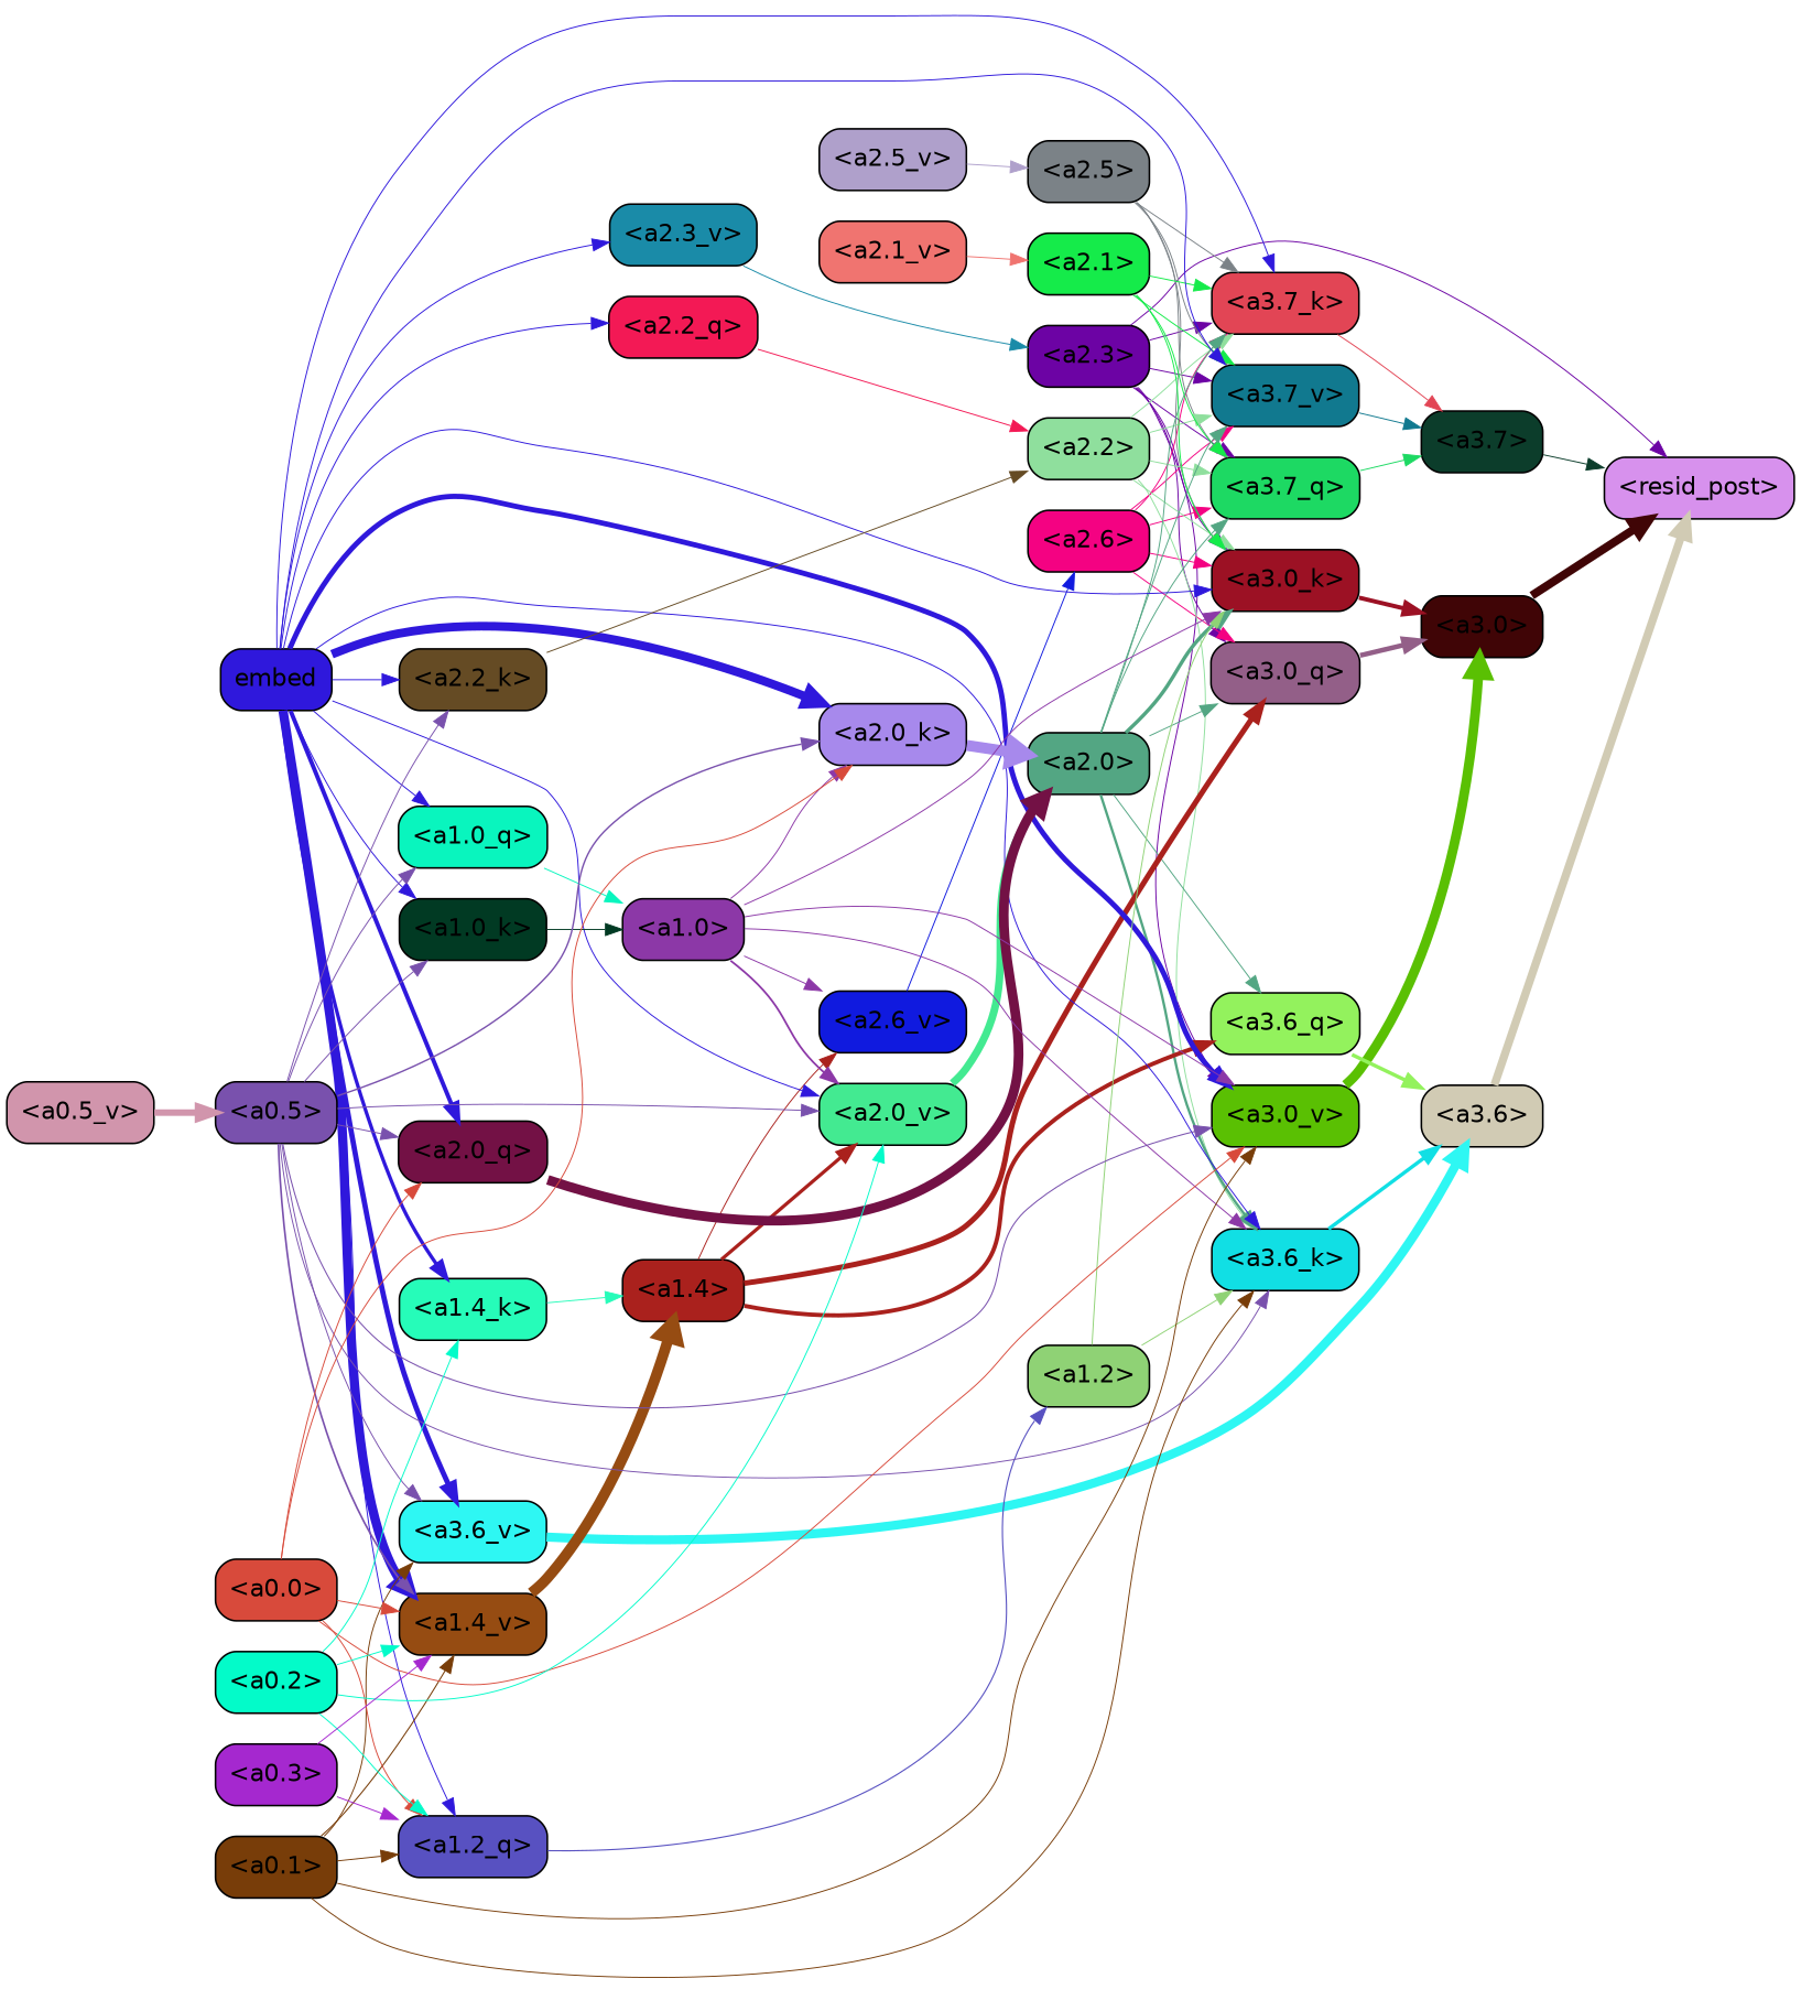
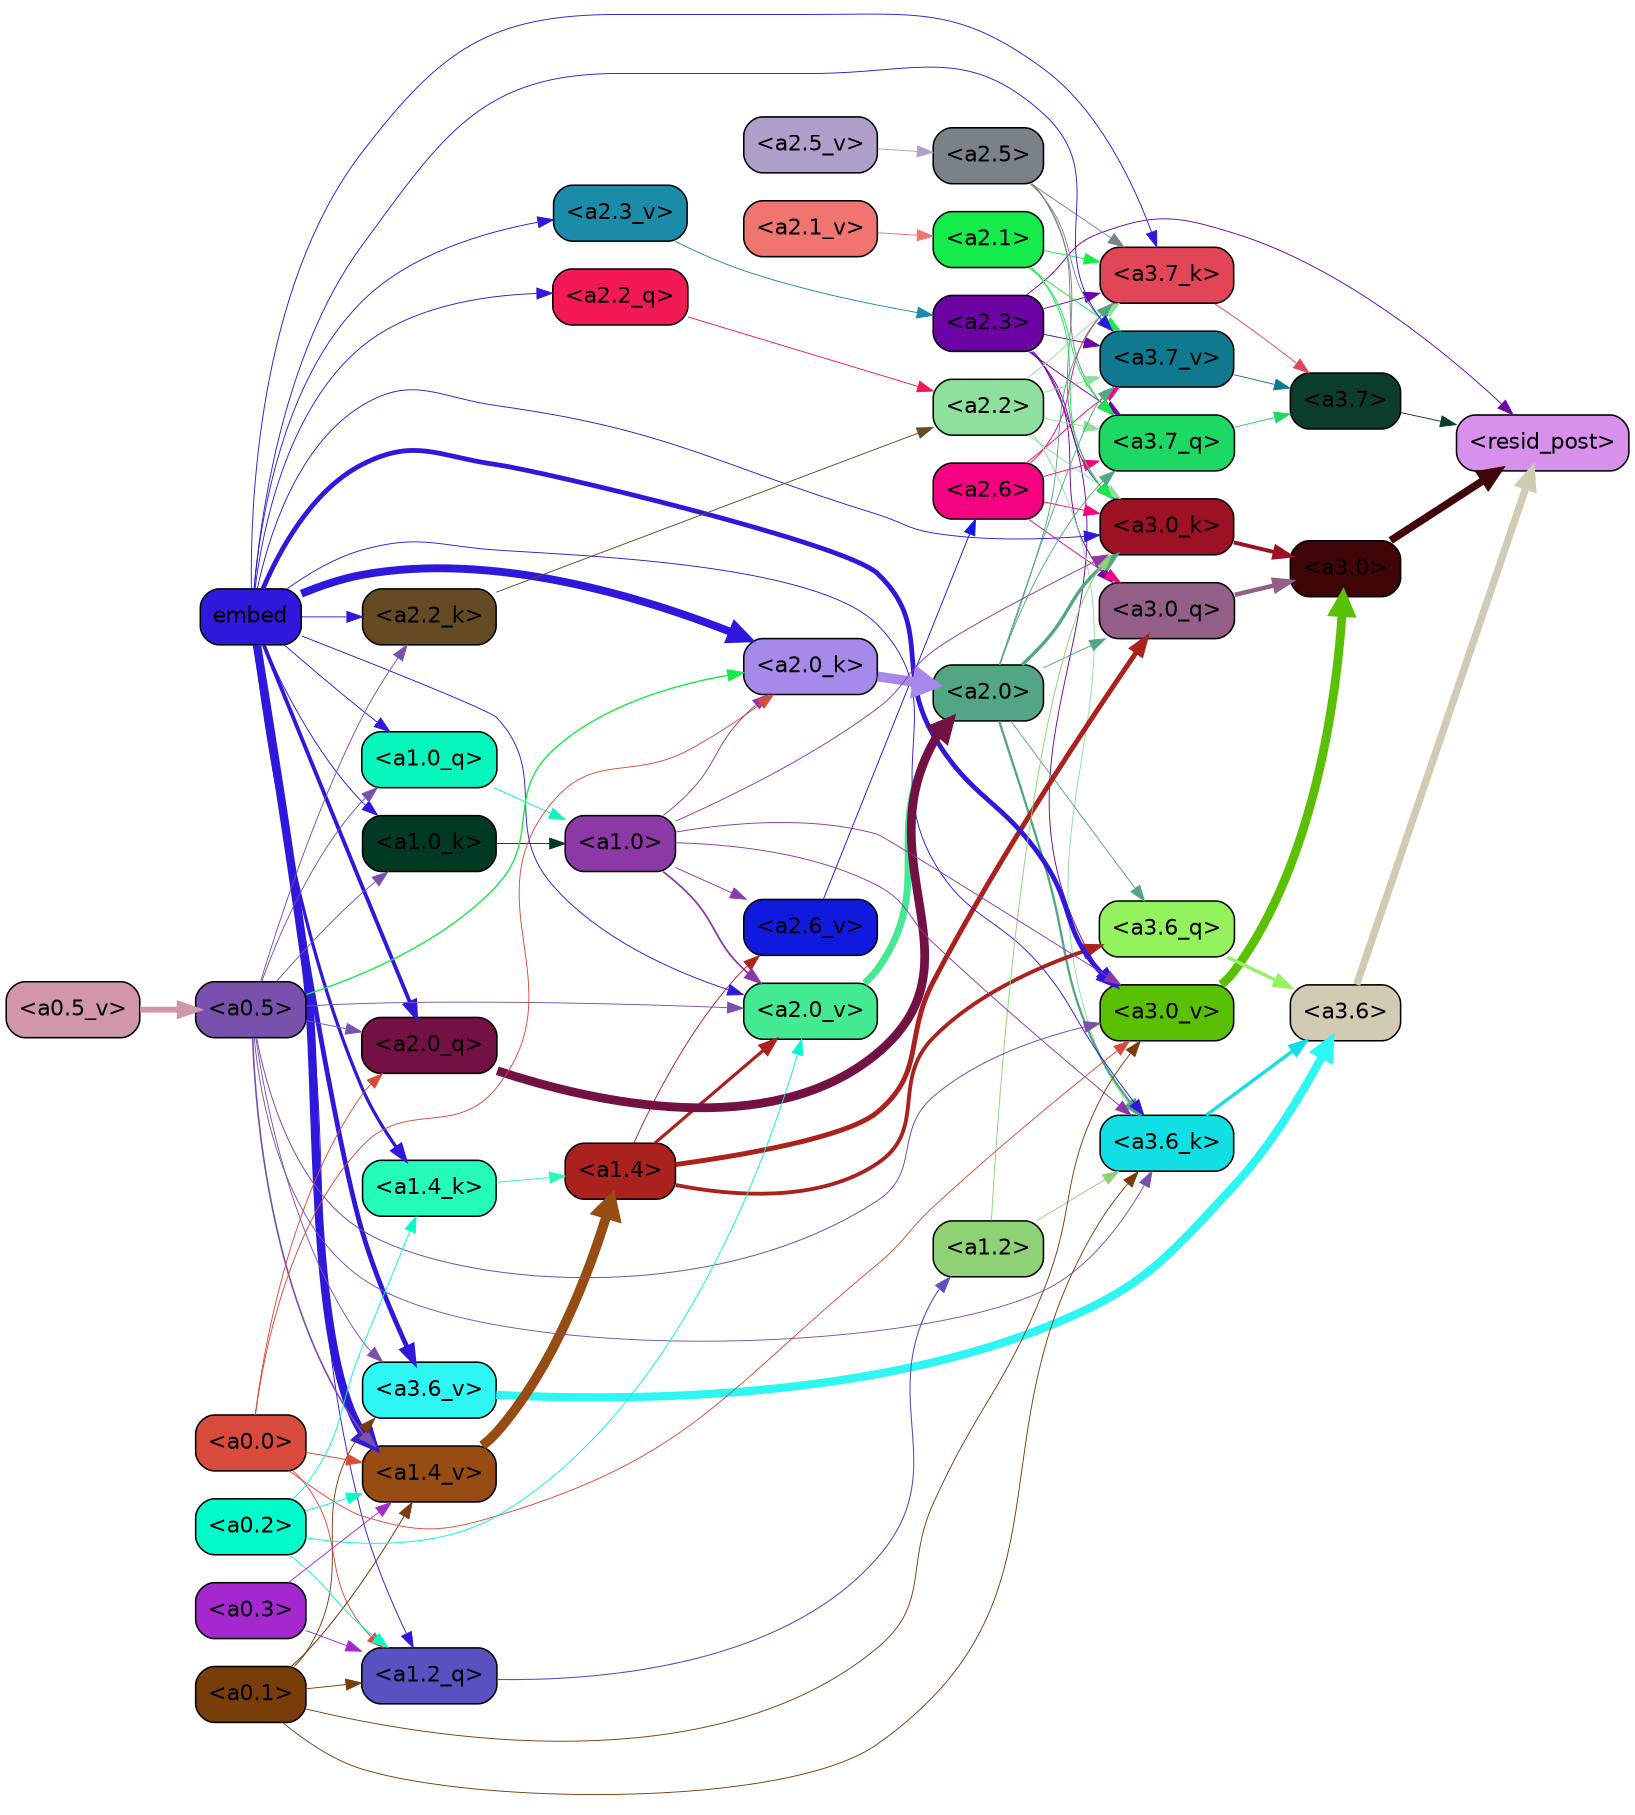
  strict digraph {
    rankdir=LR
    splines=true
    node [color=black fontname=Helvetica shape=box style="filled, rounded"]
    edge [color="#2f18dc" penwidth=0.6]
    "<a3.7>" [fillcolor="#0c3d2b"]
    "<resid_post>" [fillcolor="#d791ed"]
    "<a3.6>" [fillcolor="#d1cbb4"]
    "<a3.0>" [fillcolor="#400506"]
    "<a2.3>" [fillcolor="#6c03a4"]
    "<a3.7_q>" [fillcolor="#1dd963"]
    "<a3.0_q>" [fillcolor="#935f88"]
    "<a3.7_k>" [fillcolor="#e24555"]
    "<a3.0_k>" [fillcolor="#9c1124"]
    "<a3.7_v>" [fillcolor="#11798f"]
    "<a3.0_v>" [fillcolor="#5ac003"]
    "<a3.6_q>" [fillcolor="#93f25d"]
    "<a3.6_k>" [fillcolor="#11dfe4"]
    "<a3.6_v>" [fillcolor="#2ef7f3"]
    "<a2.6>" [fillcolor="#f40282"]
    "<a2.5>" [fillcolor="#7b8287"]
    "<a2.2>" [fillcolor="#8fdf9d"]
    "<a2.1>" [fillcolor="#15eb4a"]
    "<a2.0>" [fillcolor="#53a683"]
    "<a1.4>" [fillcolor="#aa211d"]
    "<a2.6_v>" [fillcolor="#101adf"]
    "<a2.0_v>" [fillcolor="#43ea91"]
    embed [fillcolor="#2f18dc"]
    "<a2.2_q>" [fillcolor="#f31955"]
    "<a2.0_q>" [fillcolor="#731145"]
    "<a2.2_k>" [fillcolor="#654b24"]
    "<a2.0_k>" [fillcolor="#a789ec"]
    "<a2.3_v>" [fillcolor="#1a8ba8"]
    "<a1.2_q>" [fillcolor="#5851c1"]
    "<a1.0_q>" [fillcolor="#09f5be"]
    "<a1.4_k>" [fillcolor="#26fcb9"]
    "<a1.0_k>" [fillcolor="#013a23"]
    "<a1.4_v>" [fillcolor="#964c12"]
    "<a1.2>" [fillcolor="#8fd275"]
    "<a1.0>" [fillcolor="#8c38a7"]
    "<a0.5>" [fillcolor="#7951ad"]
    "<a0.1>" [fillcolor="#783d09"]
    "<a0.0>" [fillcolor="#d84a3b"]
    "<a2.5_v>" [fillcolor="#afa0cb"]
    "<a2.1_v>" [fillcolor="#f07470"]
    "<a0.2>" [fillcolor="#03fbc9"]
    "<a0.3>" [fillcolor="#a528cf"]
    "<a0.5_v>" [fillcolor="#d195ac"]
    "<a3.7>" -> "<resid_post>" [color="#0c3d2b"]
    "<a3.6>" -> "<resid_post>" [color="#d1cbb4" penwidth=4.7534414529800415]
    "<a3.0>" -> "<resid_post>" [color="#400506" penwidth=4.898576855659485]
    "<a2.3>" -> "<resid_post>" [color="#6c03a4"]
    "<a2.3>" -> "<a3.7_q>" [color="#6c03a4"]
    "<a2.3>" -> "<a3.0_q>" [color="#6c03a4"]
    "<a2.3>" -> "<a3.7_k>" [color="#6c03a4"]
    "<a2.3>" -> "<a3.0_k>" [color="#6c03a4"]
    "<a2.3>" -> "<a3.7_v>" [color="#6c03a4"]
    "<a2.3>" -> "<a3.0_v>" [color="#6c03a4"]
    "<a3.7_q>" -> "<a3.7>" [color="#1dd963"]
    "<a3.0_q>" -> "<a3.0>" [color="#935f88" penwidth=2.870753765106201]
    "<a3.7_k>" -> "<a3.7>" [color="#e24555"]
    "<a3.0_k>" -> "<a3.0>" [color="#9c1124" penwidth=2.520303964614868]
    "<a3.7_v>" -> "<a3.7>" [color="#11798f"]
    "<a3.0_v>" -> "<a3.0>" [color="#5ac003" penwidth=5.680712580680847]
    "<a3.6_q>" -> "<a3.6>" [color="#93f25d" penwidth=2.160832464694977]
    "<a3.6_k>" -> "<a3.6>" [color="#11dfe4" penwidth=2.13908451795578]
    "<a3.6_v>" -> "<a3.6>" [color="#2ef7f3" penwidth=5.297133803367615]
    "<a2.6>" -> "<a3.7_q>" [color="#f40282"]
    "<a2.6>" -> "<a3.0_q>" [color="#f40282"]
    "<a2.6>" -> "<a3.7_k>" [color="#f40282"]
    "<a2.6>" -> "<a3.0_k>" [color="#f40282"]
    "<a2.6>" -> "<a3.7_v>" [color="#f40282"]
    "<a2.5>" -> "<a3.7_q>" [color="#7b8287"]
    "<a2.5>" -> "<a3.7_k>" [color="#7b8287"]
    "<a2.5>" -> "<a3.0_k>" [color="#7b8287"]
    "<a2.5>" -> "<a3.7_v>" [color="#7b8287"]
    "<a2.2>" -> "<a3.7_q>" [color="#8fdf9d"]
    "<a2.2>" -> "<a3.7_k>" [color="#8fdf9d"]
    "<a2.2>" -> "<a3.0_k>" [color="#8fdf9d"]
    "<a2.2>" -> "<a3.7_v>" [color="#8fdf9d"]
    "<a2.2>" -> "<a3.6_k>" [color="#8fdf9d"]
    "<a2.1>" -> "<a3.7_q>" [color="#15eb4a"]
    "<a2.1>" -> "<a3.7_k>" [color="#15eb4a"]
    "<a2.1>" -> "<a3.0_k>" [color="#15eb4a"]
    "<a2.1>" -> "<a3.7_v>" [color="#15eb4a"]
    "<a2.0>" -> "<a3.7_q>" [color="#53a683"]
    "<a2.0>" -> "<a3.0_q>" [color="#53a683"]
    "<a2.0>" -> "<a3.7_k>" [color="#53a683"]
    "<a2.0>" -> "<a3.0_k>" [color="#53a683" penwidth=2.142689883708954]
    "<a2.0>" -> "<a3.7_v>" [color="#53a683"]
    "<a2.0>" -> "<a3.6_q>" [color="#53a683"]
    "<a2.0>" -> "<a3.6_k>" [color="#53a683" penwidth=1.4855384826660156]
    "<a1.4>" -> "<a3.0_q>" [color="#aa211d" penwidth=3.192750334739685]
    "<a1.4>" -> "<a3.6_q>" [color="#aa211d" penwidth=2.4767253398895264]
    "<a1.4>" -> "<a2.6_v>" [color="#aa211d"]
    "<a1.4>" -> "<a2.0_v>" [color="#aa211d" penwidth=2.0349366441369057]
    "<a2.6_v>" -> "<a2.6>" [color="#101adf"]
    "<a2.0_v>" -> "<a2.0>" [color="#43ea91" penwidth=4.48047137260437]
    embed -> "<a3.7_k>"
    embed -> "<a3.0_k>" [penwidth=0.6015868484973907]
    embed -> "<a3.7_v>"
    embed -> "<a3.0_v>" [penwidth=3.0891895294189453]
    embed -> "<a3.6_k>"
    embed -> "<a3.6_v>" [penwidth=3.067279100418091]
    embed -> "<a2.0_v>"
    embed -> "<a2.2_q>"
    embed -> "<a2.0_q>" [penwidth=2.482962191104889]
    embed -> "<a2.2_k>"
    embed -> "<a2.0_k>" [penwidth=5.09069561958313]
    embed -> "<a2.3_v>"
    embed -> "<a1.2_q>"
    embed -> "<a1.0_q>"
    embed -> "<a1.4_k>" [penwidth=2.0865602493286133]
    embed -> "<a1.0_k>"
    embed -> "<a1.4_v>" [penwidth=5.391523122787476]
    "<a2.2_q>" -> "<a2.2>" [color="#f31955"]
    "<a2.0_q>" -> "<a2.0>" [color="#731145" penwidth=5.653985500335693]
    "<a2.2_k>" -> "<a2.2>" [color="#654b24"]
    "<a2.0_k>" -> "<a2.0>" [color="#a789ec" penwidth=6.397904872894287]
    "<a2.3_v>" -> "<a2.3>" [color="#1a8ba8"]
    "<a1.2_q>" -> "<a1.2>" [color="#5851c1" penwidth=0.702675461769104]
    "<a1.0_q>" -> "<a1.0>" [color="#09f5be"]
    "<a1.4_k>" -> "<a1.4>" [color="#26fcb9"]
    "<a1.0_k>" -> "<a1.0>" [color="#013a23"]
    "<a1.4_v>" -> "<a1.4>" [color="#964c12" penwidth=6.273579955101013]
    "<a1.2>" -> "<a3.0_k>" [color="#8fd275"]
    "<a1.2>" -> "<a3.6_k>" [color="#8fd275"]
    "<a1.0>" -> "<a3.0_k>" [color="#8c38a7"]
    "<a1.0>" -> "<a3.0_v>" [color="#8c38a7"]
    "<a1.0>" -> "<a3.6_k>" [color="#8c38a7"]
    "<a1.0>" -> "<a2.6_v>" [color="#8c38a7"]
    "<a1.0>" -> "<a2.0_v>" [color="#8c38a7" penwidth=1.1342760920524597]
    "<a1.0>" -> "<a2.0_k>" [color="#8c38a7"]
    "<a0.5>" -> "<a3.0_v>" [color="#7951ad" penwidth=0.6549575447570533]
    "<a0.5>" -> "<a3.6_k>" [color="#7951ad"]
    "<a0.5>" -> "<a3.6_v>" [color="#7951ad"]
    "<a0.5>" -> "<a2.0_v>" [color="#7951ad"]
    "<a0.5>" -> "<a2.0_q>" [color="#7951ad"]
    "<a0.5>" -> "<a2.2_k>" [color="#7951ad"]
-   "<a0.5>" -> "<a2.0_k>" [color="#7951ad" penwidth=0.8980485796928406]
+   "<a0.5>" -> "<a2.0_k>" [color="#15eb4a" penwidth=0.8980485796928406]
    "<a0.5>" -> "<a1.0_q>" [color="#7951ad"]
    "<a0.5>" -> "<a1.0_k>" [color="#7951ad"]
    "<a0.5>" -> "<a1.4_v>" [color="#7951ad" penwidth=1.060444712638855]
    "<a0.1>" -> "<a3.0_v>" [color="#783d09"]
    "<a0.1>" -> "<a3.6_k>" [color="#783d09"]
    "<a0.1>" -> "<a3.6_v>" [color="#783d09"]
    "<a0.1>" -> "<a1.2_q>" [color="#783d09"]
    "<a0.1>" -> "<a1.4_v>" [color="#783d09" penwidth=0.6688870191574097]
    "<a0.0>" -> "<a3.0_v>" [color="#d84a3b"]
    "<a0.0>" -> "<a2.0_q>" [color="#d84a3b"]
    "<a0.0>" -> "<a2.0_k>" [color="#d84a3b"]
    "<a0.0>" -> "<a1.2_q>" [color="#d84a3b"]
    "<a0.0>" -> "<a1.4_v>" [color="#d84a3b"]
    "<a2.5_v>" -> "<a2.5>" [color="#afa0cb"]
    "<a2.1_v>" -> "<a2.1>" [color="#f07470"]
    "<a0.2>" -> "<a2.0_v>" [color="#03fbc9"]
    "<a0.2>" -> "<a1.2_q>" [color="#03fbc9"]
    "<a0.2>" -> "<a1.4_k>" [color="#03fbc9"]
    "<a0.2>" -> "<a1.4_v>" [color="#03fbc9"]
    "<a0.3>" -> "<a1.2_q>" [color="#a528cf"]
    "<a0.3>" -> "<a1.4_v>" [color="#a528cf"]
    "<a0.5_v>" -> "<a0.5>" [color="#d195ac" penwidth=3.851448491215706]
  }
